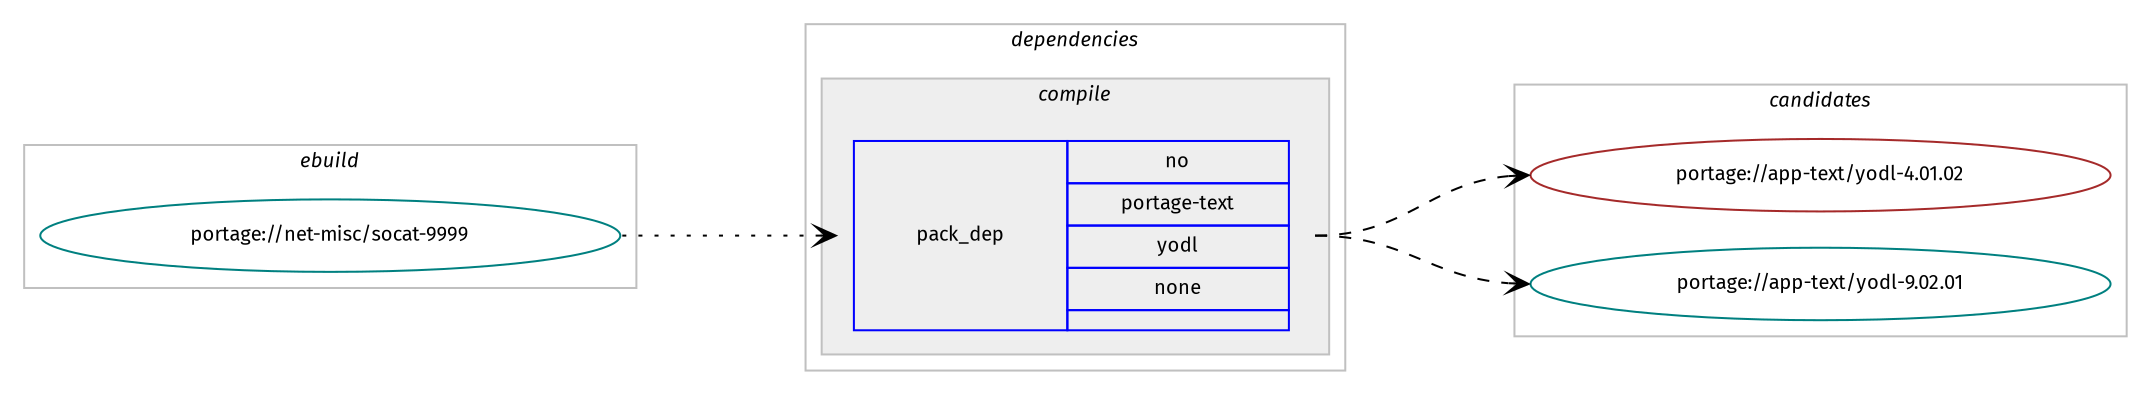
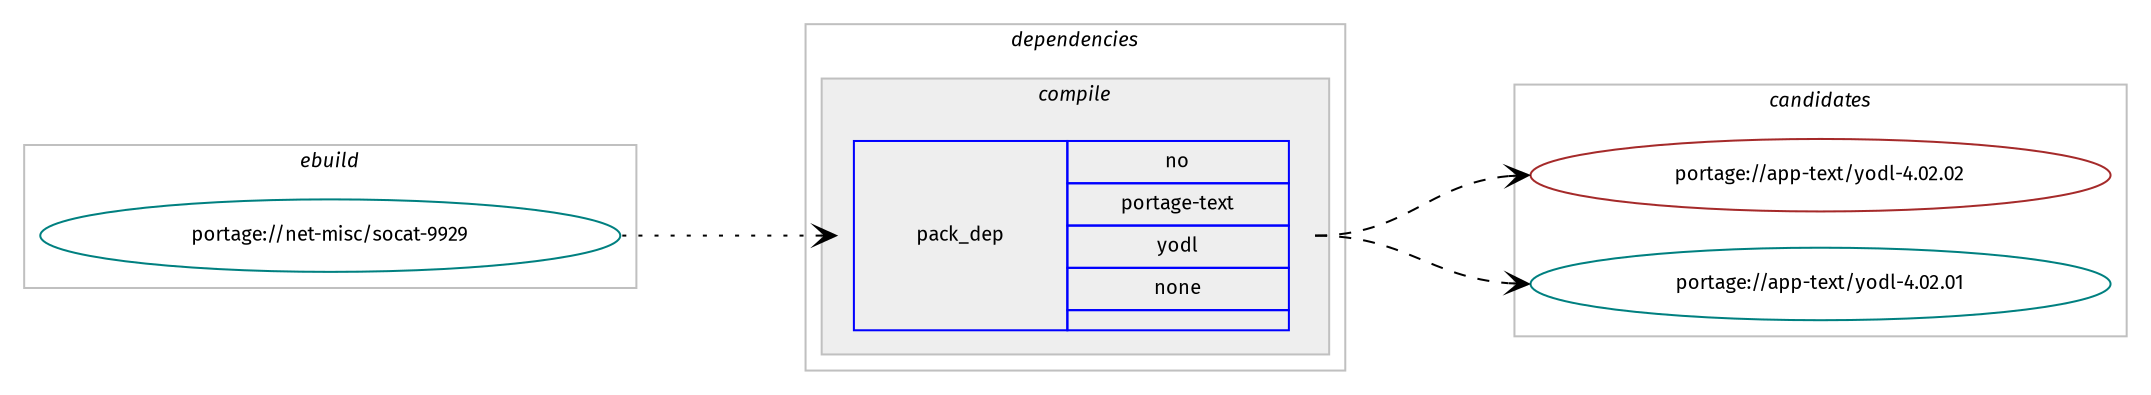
  digraph {
    compound=true
    concentrate=true
    fontname="Fira Sans"
    fontsize=10
    newrank=true
    rankdir=LR
    ranksep=1.5
    node [color=teal fontname="Fira Sans" fontsize=10]
    edge [arrowhead=vee fontname="Fira Sans" headport=w style=dashed tailport=e weight=100]
-   n1 [label="portage://net-misc/socat-9999" width=4]
+   n1 [label="portage://net-misc/socat-9929" width=4]
    n2 [color=blue label=<<TABLE BORDER="0" CELLBORDER="1" CELLSPACING="0" CELLPADDING="4" WIDTH="220"><TR><TD ROWSPAN="6" CELLPADDING="30">pack_dep</TD></TR><TR><TD WIDTH="110">no</TD></TR><TR><TD>portage-text</TD></TR><TR><TD>yodl</TD></TR><TR><TD>none</TD></TR><TR><TD></TD></TR></TABLE>> shape=none]
-   n3 [color=brown label="portage://app-text/yodl-4.01.02" width=4]
-   n4 [label="portage://app-text/yodl-9.02.01" width=4]
+   n3 [color=brown label="portage://app-text/yodl-4.02.02" width=4]
+   n4 [label="portage://app-text/yodl-4.02.01" width=4]
    subgraph cluster_1 {
      color=gray
      label=<<i>ebuild</i>>
      rank=same
      n1
    }
    subgraph cluster_2 {
      color=gray
      label=<<i>dependencies</i>>
      subgraph cluster_3 {
        color=gray
        fillcolor="#eeeeee"
        label=<<i>compile</i>>
        style=filled
        subgraph sub_4 {
          color=gray
          fillcolor="#eeeeee"
          label=<<i>compile</i>>
          style=filled
          n2
        }
      }
      subgraph cluster_5 {
        color=gray
        fillcolor="#eeeeee"
        label=<<i>compile and run</i>>
        style=filled
      }
      subgraph cluster_6 {
        color=gray
        fillcolor="#eeeeee"
        label=<<i>run</i>>
        style=filled
      }
    }
    subgraph cluster_7 {
      color=gray
      label=<<i>candidates</i>>
      rank=same
      subgraph sub_8 {
        color=black
        label=<<i>candidates</i>>
        nodesep=1
        rank=same
        n3
        n4
      }
    }
    n1 -> n2 [style=dotted weight=20]
    n2 -> n3
    n2 -> n4
  }
